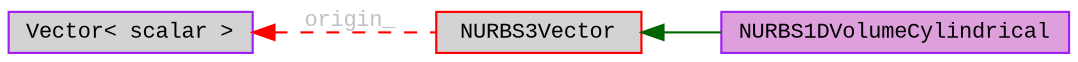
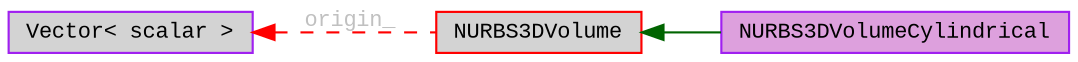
  digraph {
    fontname="Liberation Mono"
    rankdir=LR
    node [color=purple fillcolor=lightgrey fontname="Liberation Mono" fontsize=10 shape=box style=filled]
    edge [dir=back fontname="Liberation Mono" fontsize=10 labelfontname=Helvetica labelfontsize=10]
-   n1 [fillcolor=plum fontcolor=black height=0.2 label=NURBS1DVolumeCylindrical width=0.4]
-   n2 [color=red height=0.2 label=NURBS3Vector width=0.4]
+   n1 [fillcolor=plum fontcolor=black height=0.2 label=NURBS3DVolumeCylindrical width=0.4]
+   n2 [color=red height=0.2 label=NURBS3DVolume width=0.4]
    n3 [height=0.2 label="Vector\< scalar \>" width=0.4]
    n2 -> n1 [color=darkgreen style=solid]
    n3 -> n2 [color=red fontcolor=grey label=" origin_" style=dashed]
  }
